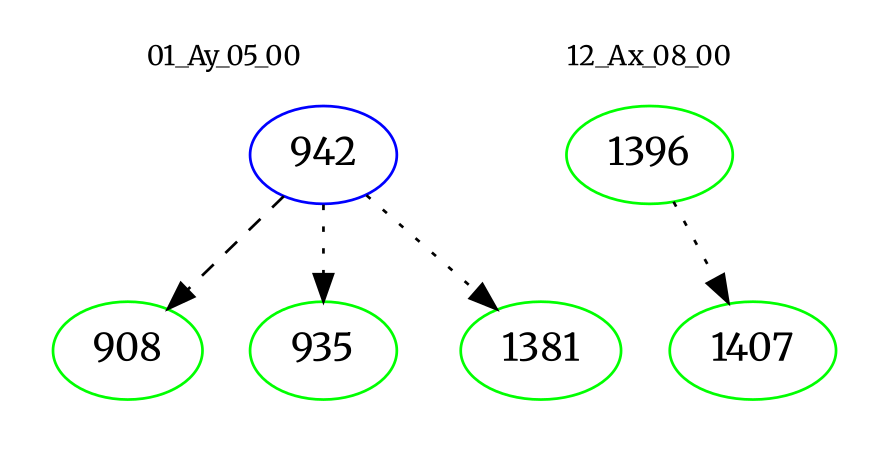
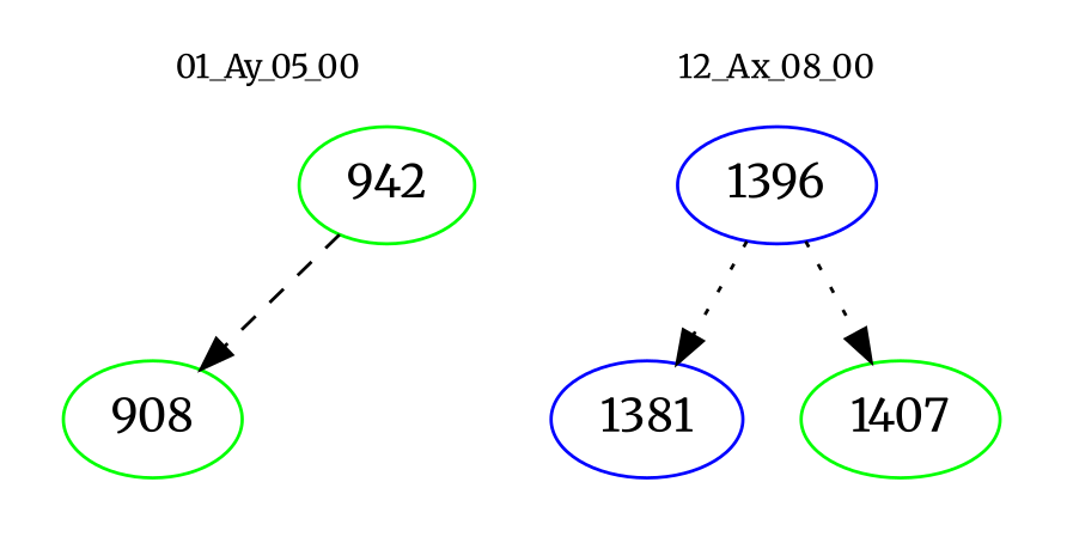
  digraph {
    fontname=Merriweather
    node [color=green fontname=Merriweather]
    edge [color=black fontname=Merriweather style=dotted]
-   n1 [color=blue label=942]
+   n1 [label=942]
    n2 [label=908]
-   n3 [label=935]
-   n4 [label=1396]
-   n5 [label=1381]
+   n4 [color=blue label=1396]
+   n5 [color=blue label=1381]
    n6 [label=1407]
    subgraph cluster_1 {
      color=white
      fontsize=10
      label="01_Ay_05_00"
      n1
      n2
-     n3
    }
    subgraph cluster_2 {
      color=white
      fontsize=10
      label="12_Ax_08_00"
      n4
      n5
      n6
    }
    n1 -> n2 [style=dashed]
-   n1 -> n3
-   n1 -> n5
+   n4 -> n5
    n4 -> n6
  }
